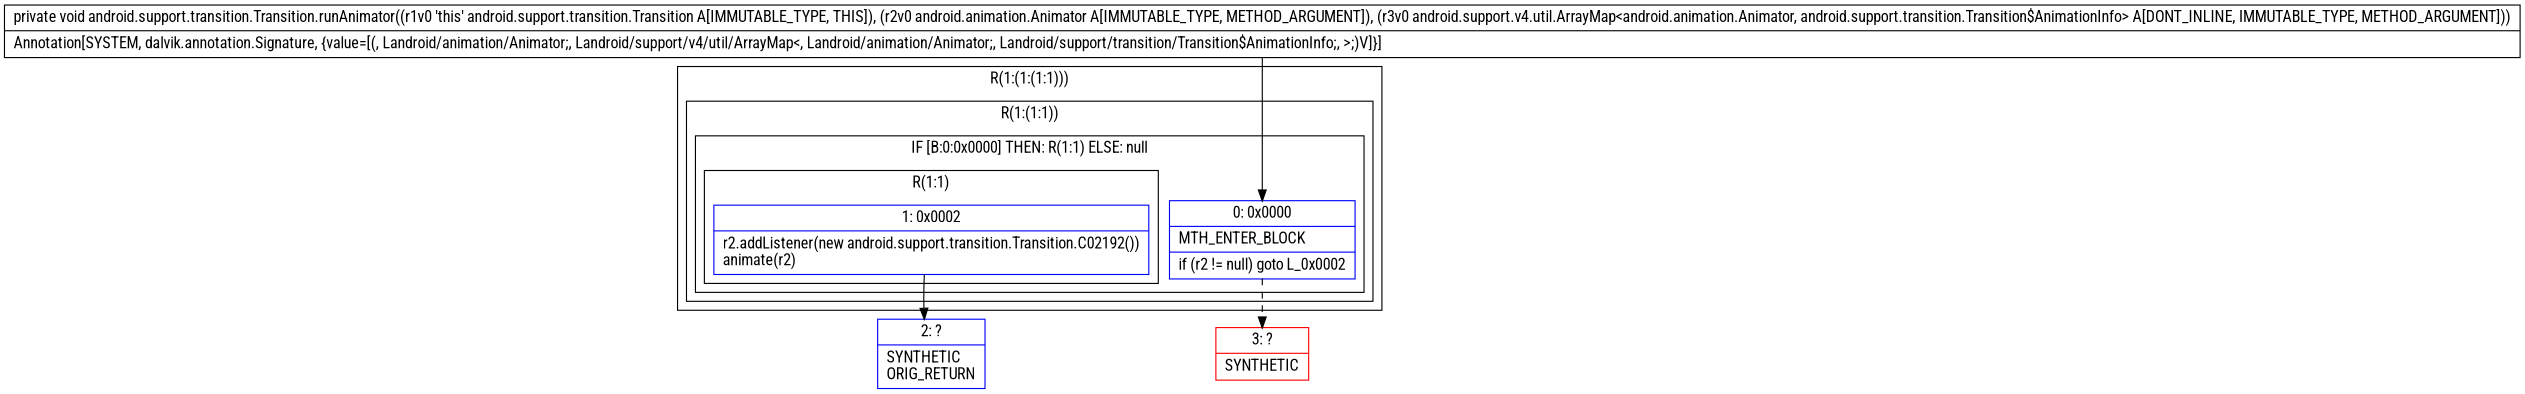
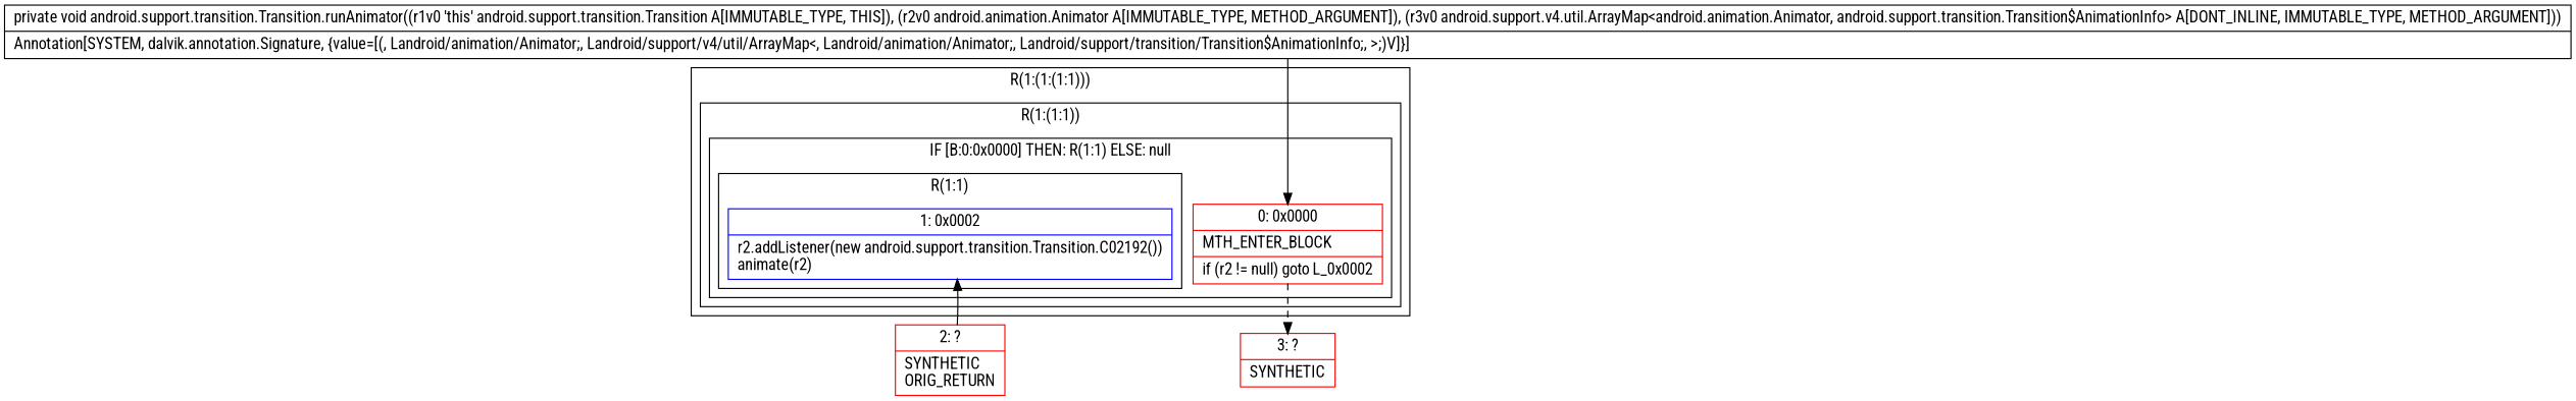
  digraph {
    fontname="Roboto Condensed"
    node [color=blue fontname="Roboto Condensed" shape=record]
    edge [fontname="Roboto Condensed"]
    n1 [label="{1\:\ 0x0002|r2.addListener(new android.support.transition.Transition.C02192())\lanimate(r2)\l}"]
-   n2 [label="{0\:\ 0x0000|MTH_ENTER_BLOCK\l|if (r2 != null) goto L_0x0002\l}"]
-   n3 [label="{2\:\ ?|SYNTHETIC\lORIG_RETURN\l}"]
+   n2 [color=red label="{0\:\ 0x0000|MTH_ENTER_BLOCK\l|if (r2 != null) goto L_0x0002\l}"]
+   n3 [color=red label="{2\:\ ?|SYNTHETIC\lORIG_RETURN\l}"]
    n4 [color=red label="{3\:\ ?|SYNTHETIC\l}"]
    n5 [label="{private void android.support.transition.Transition.runAnimator((r1v0 'this' android.support.transition.Transition A[IMMUTABLE_TYPE, THIS]), (r2v0 android.animation.Animator A[IMMUTABLE_TYPE, METHOD_ARGUMENT]), (r3v0 android.support.v4.util.ArrayMap\<android.animation.Animator, android.support.transition.Transition$AnimationInfo\> A[DONT_INLINE, IMMUTABLE_TYPE, METHOD_ARGUMENT]))  | Annotation[SYSTEM, dalvik.annotation.Signature, \{value=[(, Landroid\/animation\/Animator;, Landroid\/support\/v4\/util\/ArrayMap\<, Landroid\/animation\/Animator;, Landroid\/support\/transition\/Transition$AnimationInfo;, \>;)V]\}]\l}" color=""]
    subgraph cluster_1 {
      label="R(1:(1:(1:1)))"
      subgraph cluster_2 {
        label="R(1:(1:1))"
        subgraph cluster_3 {
          label="IF [B:0:0x0000] THEN: R(1:1) ELSE: null"
          n2
          subgraph cluster_4 {
            label="R(1:1)"
            n1
          }
        }
      }
    }
-   n1 -> n3
+   n3 -> n1
    n2 -> n4 [style=dashed]
    n5 -> n2
  }
